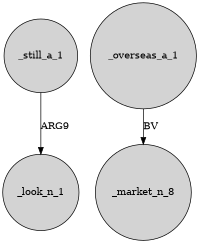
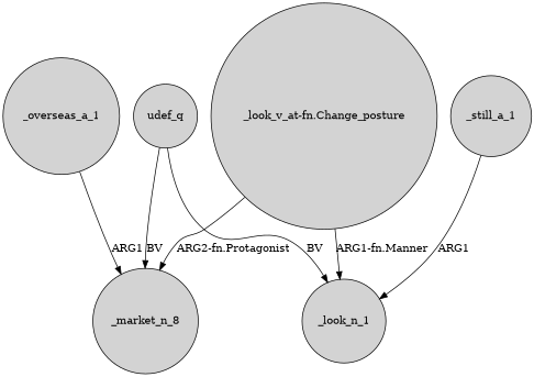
  digraph {
    node [shape=circle style=filled]
    n1 [label=_look_n_1]
+   udef_q
    n3 [label=_market_n_8]
+   "_look_v_at-fn.Change_posture"
    _still_a_1
    _overseas_a_1
-   _still_a_1 -> n1 [label=ARG9]
-   _overseas_a_1 -> n3 [label=BV]
+   udef_q -> n1 [label=BV]
+   udef_q -> n3 [label=BV]
+   "_look_v_at-fn.Change_posture" -> n1 [label="ARG1-fn.Manner"]
+   "_look_v_at-fn.Change_posture" -> n3 [label="ARG2-fn.Protagonist"]
+   _still_a_1 -> n1 [label=ARG1]
+   _overseas_a_1 -> n3 [label=ARG1]
  }
